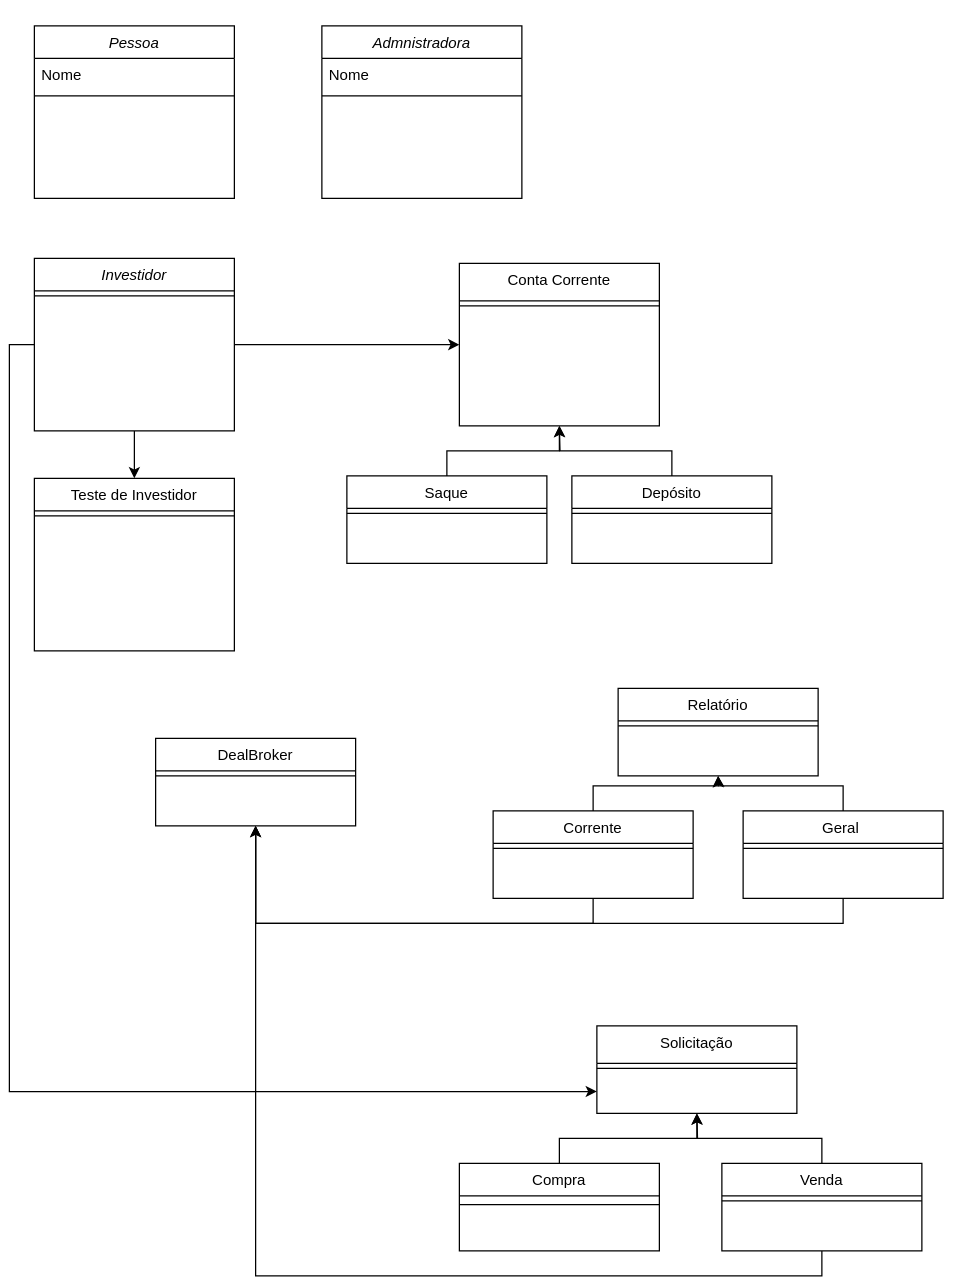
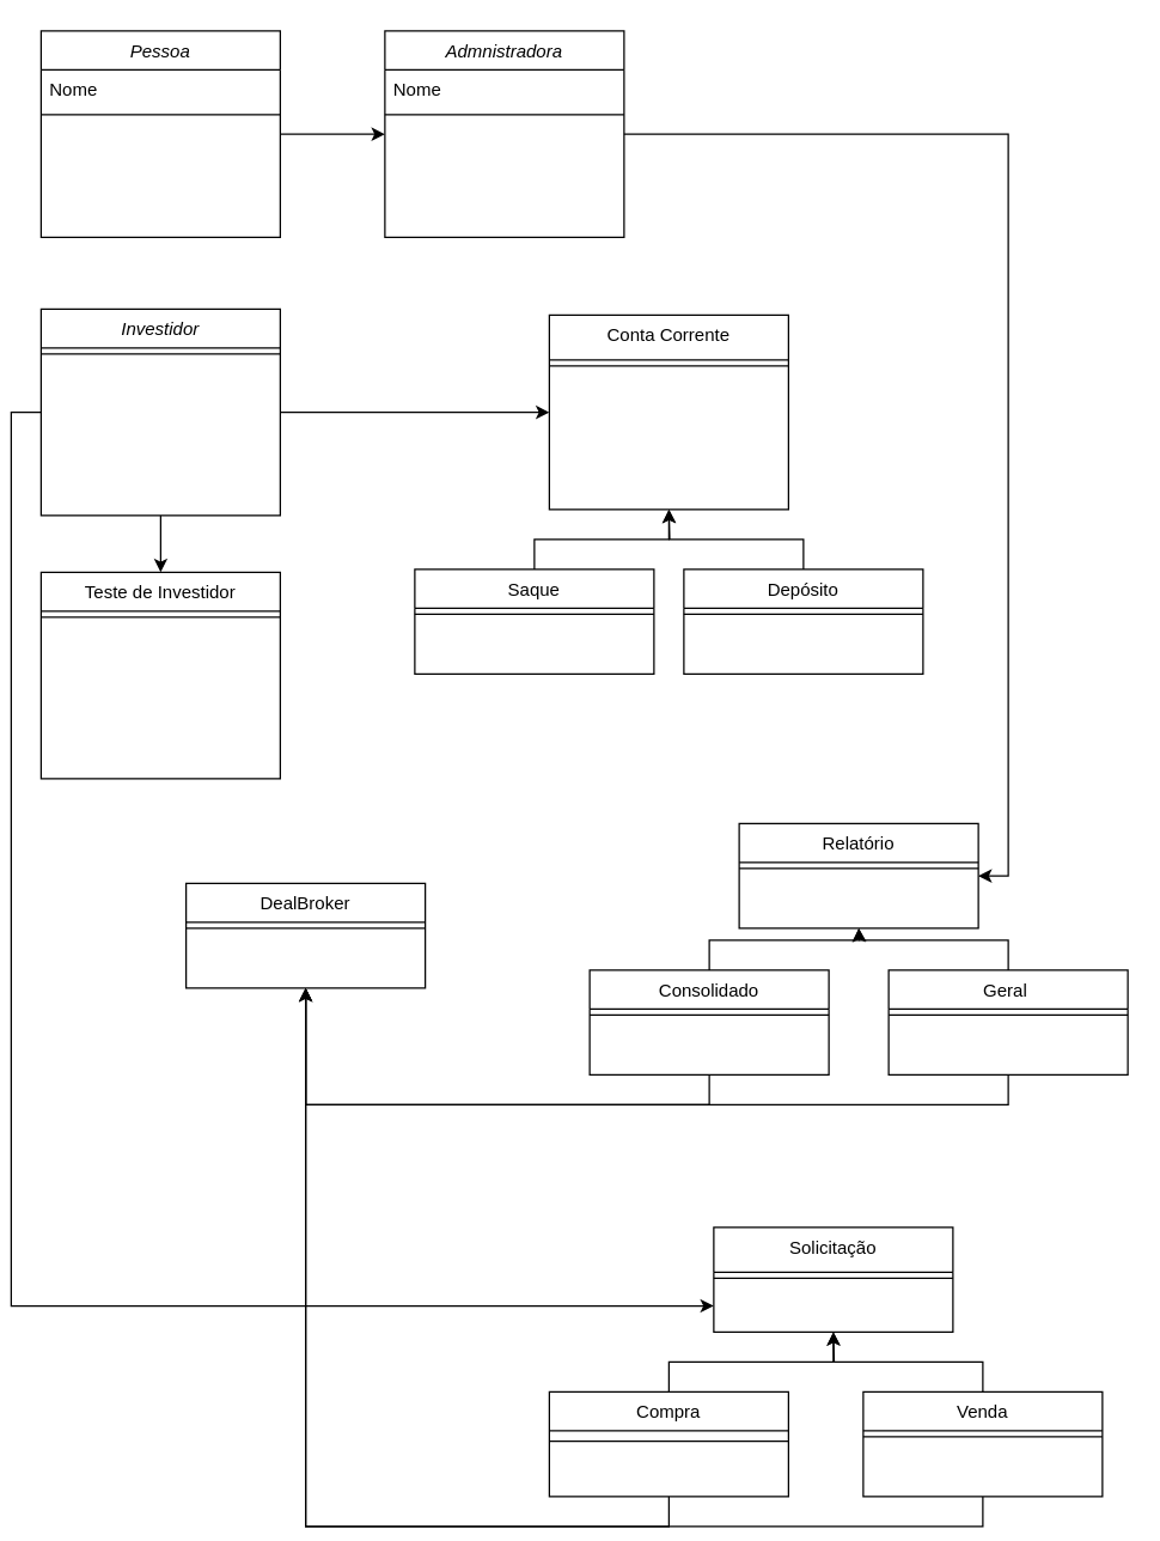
  <mxCell id="0" />
  <mxCell id="1" parent="0" />
+ <mxCell id="2" style="edgeStyle=orthogonalEdgeStyle;rounded=0;orthogonalLoop=1;jettySize=auto;html=1;exitX=1;exitY=0.5;exitDx=0;exitDy=0;entryX=0;entryY=0.5;entryDx=0;entryDy=0;" parent="1" source="3" target="44" edge="1"><mxGeometry relative="1" as="geometry" /></mxCell>
  <mxCell id="3" value="Pessoa" style="swimlane;fontStyle=2;align=center;verticalAlign=top;childLayout=stackLayout;horizontal=1;startSize=26;horizontalStack=0;resizeParent=1;resizeLast=0;collapsible=1;marginBottom=0;rounded=0;shadow=0;strokeWidth=1;" parent="1" vertex="1"><mxGeometry x="20" y="20" width="160" height="138" as="geometry"><mxRectangle x="230" y="140" width="160" height="26" as="alternateBounds" /></mxGeometry></mxCell>
  <mxCell id="4" value="Nome" style="text;align=left;verticalAlign=top;spacingLeft=4;spacingRight=4;overflow=hidden;rotatable=0;points=[[0,0.5],[1,0.5]];portConstraint=eastwest;" parent="3" vertex="1"><mxGeometry y="26" width="160" height="26" as="geometry" /></mxCell>
  <mxCell id="5" value="" style="line;html=1;strokeWidth=1;align=left;verticalAlign=middle;spacingTop=-1;spacingLeft=3;spacingRight=3;rotatable=0;labelPosition=right;points=[];portConstraint=eastwest;" parent="3" vertex="1"><mxGeometry y="52" width="160" height="8" as="geometry" /></mxCell>
  <mxCell id="6" value="Teste de Investidor" style="swimlane;fontStyle=0;align=center;verticalAlign=top;childLayout=stackLayout;horizontal=1;startSize=26;horizontalStack=0;resizeParent=1;resizeLast=0;collapsible=1;marginBottom=0;rounded=0;shadow=0;strokeWidth=1;" parent="1" vertex="1"><mxGeometry x="20" y="382" width="160" height="138" as="geometry"><mxRectangle x="130" y="380" width="160" height="26" as="alternateBounds" /></mxGeometry></mxCell>
  <mxCell id="7" value="" style="line;html=1;strokeWidth=1;align=left;verticalAlign=middle;spacingTop=-1;spacingLeft=3;spacingRight=3;rotatable=0;labelPosition=right;points=[];portConstraint=eastwest;" parent="6" vertex="1"><mxGeometry y="26" width="160" height="8" as="geometry" /></mxCell>
  <mxCell id="8" style="edgeStyle=orthogonalEdgeStyle;rounded=0;orthogonalLoop=1;jettySize=auto;html=1;exitX=0.5;exitY=0;exitDx=0;exitDy=0;entryX=0.5;entryY=1;entryDx=0;entryDy=0;" parent="1" source="9" target="11" edge="1"><mxGeometry relative="1" as="geometry" /></mxCell>
  <mxCell id="9" value="Saque" style="swimlane;fontStyle=0;align=center;verticalAlign=top;childLayout=stackLayout;horizontal=1;startSize=26;horizontalStack=0;resizeParent=1;resizeLast=0;collapsible=1;marginBottom=0;rounded=0;shadow=0;strokeWidth=1;" parent="1" vertex="1"><mxGeometry x="270" y="380" width="160" height="70" as="geometry"><mxRectangle x="340" y="380" width="170" height="26" as="alternateBounds" /></mxGeometry></mxCell>
  <mxCell id="10" value="" style="line;html=1;strokeWidth=1;align=left;verticalAlign=middle;spacingTop=-1;spacingLeft=3;spacingRight=3;rotatable=0;labelPosition=right;points=[];portConstraint=eastwest;" parent="9" vertex="1"><mxGeometry y="26" width="160" height="8" as="geometry" /></mxCell>
  <mxCell id="11" value="Conta Corrente" style="swimlane;fontStyle=0;align=center;verticalAlign=top;childLayout=stackLayout;horizontal=1;startSize=30;horizontalStack=0;resizeParent=1;resizeLast=0;collapsible=1;marginBottom=0;rounded=0;shadow=0;strokeWidth=1;" parent="1" vertex="1"><mxGeometry x="360" y="210" width="160" height="130" as="geometry"><mxRectangle x="550" y="140" width="160" height="26" as="alternateBounds" /></mxGeometry></mxCell>
  <mxCell id="12" value="" style="line;html=1;strokeWidth=1;align=left;verticalAlign=middle;spacingTop=-1;spacingLeft=3;spacingRight=3;rotatable=0;labelPosition=right;points=[];portConstraint=eastwest;" parent="11" vertex="1"><mxGeometry y="30" width="160" height="8" as="geometry" /></mxCell>
  <mxCell id="13" style="edgeStyle=orthogonalEdgeStyle;rounded=0;orthogonalLoop=1;jettySize=auto;html=1;exitX=0.5;exitY=0;exitDx=0;exitDy=0;" parent="1" source="14" edge="1"><mxGeometry relative="1" as="geometry"><mxPoint x="440" y="340" as="targetPoint" /></mxGeometry></mxCell>
  <mxCell id="14" value="Depósito" style="swimlane;fontStyle=0;align=center;verticalAlign=top;childLayout=stackLayout;horizontal=1;startSize=26;horizontalStack=0;resizeParent=1;resizeLast=0;collapsible=1;marginBottom=0;rounded=0;shadow=0;strokeWidth=1;" parent="1" vertex="1"><mxGeometry x="450" y="380" width="160" height="70" as="geometry"><mxRectangle x="340" y="380" width="170" height="26" as="alternateBounds" /></mxGeometry></mxCell>
  <mxCell id="15" value="" style="line;html=1;strokeWidth=1;align=left;verticalAlign=middle;spacingTop=-1;spacingLeft=3;spacingRight=3;rotatable=0;labelPosition=right;points=[];portConstraint=eastwest;" parent="14" vertex="1"><mxGeometry y="26" width="160" height="8" as="geometry" /></mxCell>
  <mxCell id="16" value="Relatório" style="swimlane;fontStyle=0;align=center;verticalAlign=top;childLayout=stackLayout;horizontal=1;startSize=26;horizontalStack=0;resizeParent=1;resizeLast=0;collapsible=1;marginBottom=0;rounded=0;shadow=0;strokeWidth=1;" parent="1" vertex="1"><mxGeometry x="487" y="550" width="160" height="70" as="geometry"><mxRectangle x="340" y="380" width="170" height="26" as="alternateBounds" /></mxGeometry></mxCell>
  <mxCell id="17" value="" style="line;html=1;strokeWidth=1;align=left;verticalAlign=middle;spacingTop=-1;spacingLeft=3;spacingRight=3;rotatable=0;labelPosition=right;points=[];portConstraint=eastwest;" parent="16" vertex="1"><mxGeometry y="26" width="160" height="8" as="geometry" /></mxCell>
  <mxCell id="18" style="edgeStyle=orthogonalEdgeStyle;rounded=0;orthogonalLoop=1;jettySize=auto;html=1;exitX=0.5;exitY=0;exitDx=0;exitDy=0;entryX=0.5;entryY=1;entryDx=0;entryDy=0;" parent="1" source="20" target="16" edge="1"><mxGeometry relative="1" as="geometry" /></mxCell>
  <mxCell id="19" style="edgeStyle=orthogonalEdgeStyle;rounded=0;orthogonalLoop=1;jettySize=auto;html=1;exitX=0.5;exitY=1;exitDx=0;exitDy=0;entryX=0.5;entryY=1;entryDx=0;entryDy=0;endArrow=open;" parent="1" source="20" target="36" edge="1"><mxGeometry relative="1" as="geometry" /></mxCell>
- <mxCell id="20" value="Corrente" style="swimlane;fontStyle=0;align=center;verticalAlign=top;childLayout=stackLayout;horizontal=1;startSize=26;horizontalStack=0;resizeParent=1;resizeLast=0;collapsible=1;marginBottom=0;rounded=0;shadow=0;strokeWidth=1;" parent="1" vertex="1"><mxGeometry x="387" y="648" width="160" height="70" as="geometry"><mxRectangle x="340" y="380" width="170" height="26" as="alternateBounds" /></mxGeometry></mxCell>
+ <mxCell id="20" value="Consolidado" style="swimlane;fontStyle=0;align=center;verticalAlign=top;childLayout=stackLayout;horizontal=1;startSize=26;horizontalStack=0;resizeParent=1;resizeLast=0;collapsible=1;marginBottom=0;rounded=0;shadow=0;strokeWidth=1;" parent="1" vertex="1"><mxGeometry x="387" y="648" width="160" height="70" as="geometry"><mxRectangle x="340" y="380" width="170" height="26" as="alternateBounds" /></mxGeometry></mxCell>
  <mxCell id="21" value="" style="line;html=1;strokeWidth=1;align=left;verticalAlign=middle;spacingTop=-1;spacingLeft=3;spacingRight=3;rotatable=0;labelPosition=right;points=[];portConstraint=eastwest;" parent="20" vertex="1"><mxGeometry y="26" width="160" height="8" as="geometry" /></mxCell>
  <mxCell id="22" style="edgeStyle=orthogonalEdgeStyle;rounded=0;orthogonalLoop=1;jettySize=auto;html=1;exitX=0.5;exitY=0;exitDx=0;exitDy=0;" parent="1" source="24" edge="1"><mxGeometry relative="1" as="geometry"><mxPoint x="567" y="620" as="targetPoint" /></mxGeometry></mxCell>
  <mxCell id="23" style="edgeStyle=orthogonalEdgeStyle;rounded=0;orthogonalLoop=1;jettySize=auto;html=1;exitX=0.5;exitY=1;exitDx=0;exitDy=0;entryX=0.5;entryY=1;entryDx=0;entryDy=0;" parent="1" source="24" target="36" edge="1"><mxGeometry relative="1" as="geometry"><mxPoint x="197" y="640" as="targetPoint" /></mxGeometry></mxCell>
  <mxCell id="24" value="Geral " style="swimlane;fontStyle=0;align=center;verticalAlign=top;childLayout=stackLayout;horizontal=1;startSize=26;horizontalStack=0;resizeParent=1;resizeLast=0;collapsible=1;marginBottom=0;rounded=0;shadow=0;strokeWidth=1;" parent="1" vertex="1"><mxGeometry x="587" y="648" width="160" height="70" as="geometry"><mxRectangle x="340" y="380" width="170" height="26" as="alternateBounds" /></mxGeometry></mxCell>
  <mxCell id="25" value="" style="line;html=1;strokeWidth=1;align=left;verticalAlign=middle;spacingTop=-1;spacingLeft=3;spacingRight=3;rotatable=0;labelPosition=right;points=[];portConstraint=eastwest;" parent="24" vertex="1"><mxGeometry y="26" width="160" height="8" as="geometry" /></mxCell>
  <mxCell id="26" value="Solicitação" style="swimlane;fontStyle=0;align=center;verticalAlign=top;childLayout=stackLayout;horizontal=1;startSize=30;horizontalStack=0;resizeParent=1;resizeLast=0;collapsible=1;marginBottom=0;rounded=0;shadow=0;strokeWidth=1;" parent="1" vertex="1"><mxGeometry x="470" y="820" width="160" height="70" as="geometry"><mxRectangle x="340" y="380" width="170" height="26" as="alternateBounds" /></mxGeometry></mxCell>
  <mxCell id="27" value="" style="line;html=1;strokeWidth=1;align=left;verticalAlign=middle;spacingTop=-1;spacingLeft=3;spacingRight=3;rotatable=0;labelPosition=right;points=[];portConstraint=eastwest;" parent="26" vertex="1"><mxGeometry y="30" width="160" height="8" as="geometry" /></mxCell>
  <mxCell id="28" style="edgeStyle=orthogonalEdgeStyle;rounded=0;orthogonalLoop=1;jettySize=auto;html=1;exitX=0.5;exitY=0;exitDx=0;exitDy=0;entryX=0.5;entryY=1;entryDx=0;entryDy=0;" parent="1" source="30" target="26" edge="1"><mxGeometry relative="1" as="geometry" /></mxCell>
+ <mxCell id="29" style="edgeStyle=orthogonalEdgeStyle;rounded=0;orthogonalLoop=1;jettySize=auto;html=1;exitX=0.5;exitY=1;exitDx=0;exitDy=0;entryX=0.5;entryY=1;entryDx=0;entryDy=0;" parent="1" source="30" target="36" edge="1"><mxGeometry relative="1" as="geometry" /></mxCell>
  <mxCell id="30" value="Compra" style="swimlane;fontStyle=0;align=center;verticalAlign=top;childLayout=stackLayout;horizontal=1;startSize=26;horizontalStack=0;resizeParent=1;resizeLast=0;collapsible=1;marginBottom=0;rounded=0;shadow=0;strokeWidth=1;" parent="1" vertex="1"><mxGeometry x="360" y="930" width="160" height="70" as="geometry"><mxRectangle x="340" y="380" width="170" height="26" as="alternateBounds" /></mxGeometry></mxCell>
  <mxCell id="31" value="" style="line;html=1;strokeWidth=1;align=left;verticalAlign=middle;spacingTop=-1;spacingLeft=3;spacingRight=3;rotatable=0;labelPosition=right;points=[];portConstraint=eastwest;" parent="30" vertex="1"><mxGeometry y="26" width="160" height="14" as="geometry" /></mxCell>
  <mxCell id="32" style="edgeStyle=orthogonalEdgeStyle;rounded=0;orthogonalLoop=1;jettySize=auto;html=1;exitX=0.5;exitY=0;exitDx=0;exitDy=0;" parent="1" source="34" edge="1"><mxGeometry relative="1" as="geometry"><mxPoint x="550" y="890" as="targetPoint" /></mxGeometry></mxCell>
  <mxCell id="33" style="edgeStyle=orthogonalEdgeStyle;rounded=0;orthogonalLoop=1;jettySize=auto;html=1;exitX=0.5;exitY=1;exitDx=0;exitDy=0;entryX=0.5;entryY=1;entryDx=0;entryDy=0;" parent="1" source="34" target="36" edge="1"><mxGeometry relative="1" as="geometry"><mxPoint x="197" y="630" as="targetPoint" /></mxGeometry></mxCell>
  <mxCell id="34" value="Venda" style="swimlane;fontStyle=0;align=center;verticalAlign=top;childLayout=stackLayout;horizontal=1;startSize=26;horizontalStack=0;resizeParent=1;resizeLast=0;collapsible=1;marginBottom=0;rounded=0;shadow=0;strokeWidth=1;" parent="1" vertex="1"><mxGeometry x="570" y="930" width="160" height="70" as="geometry"><mxRectangle x="340" y="380" width="170" height="26" as="alternateBounds" /></mxGeometry></mxCell>
  <mxCell id="35" value="" style="line;html=1;strokeWidth=1;align=left;verticalAlign=middle;spacingTop=-1;spacingLeft=3;spacingRight=3;rotatable=0;labelPosition=right;points=[];portConstraint=eastwest;" parent="34" vertex="1"><mxGeometry y="26" width="160" height="8" as="geometry" /></mxCell>
  <mxCell id="36" value="DealBroker" style="swimlane;fontStyle=0;align=center;verticalAlign=top;childLayout=stackLayout;horizontal=1;startSize=26;horizontalStack=0;resizeParent=1;resizeLast=0;collapsible=1;marginBottom=0;rounded=0;shadow=0;strokeWidth=1;" parent="1" vertex="1"><mxGeometry x="117" y="590" width="160" height="70" as="geometry"><mxRectangle x="340" y="380" width="170" height="26" as="alternateBounds" /></mxGeometry></mxCell>
  <mxCell id="37" value="" style="line;html=1;strokeWidth=1;align=left;verticalAlign=middle;spacingTop=-1;spacingLeft=3;spacingRight=3;rotatable=0;labelPosition=right;points=[];portConstraint=eastwest;" parent="36" vertex="1"><mxGeometry y="26" width="160" height="8" as="geometry" /></mxCell>
  <mxCell id="38" style="edgeStyle=orthogonalEdgeStyle;rounded=0;orthogonalLoop=1;jettySize=auto;html=1;exitX=1;exitY=0.5;exitDx=0;exitDy=0;entryX=0;entryY=0.5;entryDx=0;entryDy=0;" parent="1" source="41" target="11" edge="1"><mxGeometry relative="1" as="geometry" /></mxCell>
  <mxCell id="39" style="edgeStyle=orthogonalEdgeStyle;rounded=0;orthogonalLoop=1;jettySize=auto;html=1;exitX=0.5;exitY=1;exitDx=0;exitDy=0;" parent="1" source="41" target="6" edge="1"><mxGeometry relative="1" as="geometry" /></mxCell>
  <mxCell id="40" style="edgeStyle=orthogonalEdgeStyle;rounded=0;orthogonalLoop=1;jettySize=auto;html=1;exitX=0;exitY=0.5;exitDx=0;exitDy=0;entryX=0;entryY=0.75;entryDx=0;entryDy=0;" parent="1" source="41" target="26" edge="1"><mxGeometry relative="1" as="geometry" /></mxCell>
  <mxCell id="41" value="Investidor" style="swimlane;fontStyle=2;align=center;verticalAlign=top;childLayout=stackLayout;horizontal=1;startSize=26;horizontalStack=0;resizeParent=1;resizeLast=0;collapsible=1;marginBottom=0;rounded=0;shadow=0;strokeWidth=1;" parent="1" vertex="1"><mxGeometry x="20" y="206" width="160" height="138" as="geometry"><mxRectangle x="230" y="140" width="160" height="26" as="alternateBounds" /></mxGeometry></mxCell>
  <mxCell id="42" value="" style="line;html=1;strokeWidth=1;align=left;verticalAlign=middle;spacingTop=-1;spacingLeft=3;spacingRight=3;rotatable=0;labelPosition=right;points=[];portConstraint=eastwest;" parent="41" vertex="1"><mxGeometry y="26" width="160" height="8" as="geometry" /></mxCell>
+ <mxCell id="43" style="edgeStyle=orthogonalEdgeStyle;rounded=0;orthogonalLoop=1;jettySize=auto;html=1;exitX=1;exitY=0.5;exitDx=0;exitDy=0;entryX=1;entryY=0.5;entryDx=0;entryDy=0;" parent="1" source="44" target="16" edge="1"><mxGeometry relative="1" as="geometry" /></mxCell>
  <mxCell id="44" value="Admnistradora" style="swimlane;fontStyle=2;align=center;verticalAlign=top;childLayout=stackLayout;horizontal=1;startSize=26;horizontalStack=0;resizeParent=1;resizeLast=0;collapsible=1;marginBottom=0;rounded=0;shadow=0;strokeWidth=1;" parent="1" vertex="1"><mxGeometry x="250" y="20" width="160" height="138" as="geometry"><mxRectangle x="230" y="140" width="160" height="26" as="alternateBounds" /></mxGeometry></mxCell>
  <mxCell id="45" value="Nome" style="text;align=left;verticalAlign=top;spacingLeft=4;spacingRight=4;overflow=hidden;rotatable=0;points=[[0,0.5],[1,0.5]];portConstraint=eastwest;" parent="44" vertex="1"><mxGeometry y="26" width="160" height="26" as="geometry" /></mxCell>
  <mxCell id="46" value="" style="line;html=1;strokeWidth=1;align=left;verticalAlign=middle;spacingTop=-1;spacingLeft=3;spacingRight=3;rotatable=0;labelPosition=right;points=[];portConstraint=eastwest;" parent="44" vertex="1"><mxGeometry y="52" width="160" height="8" as="geometry" /></mxCell>
